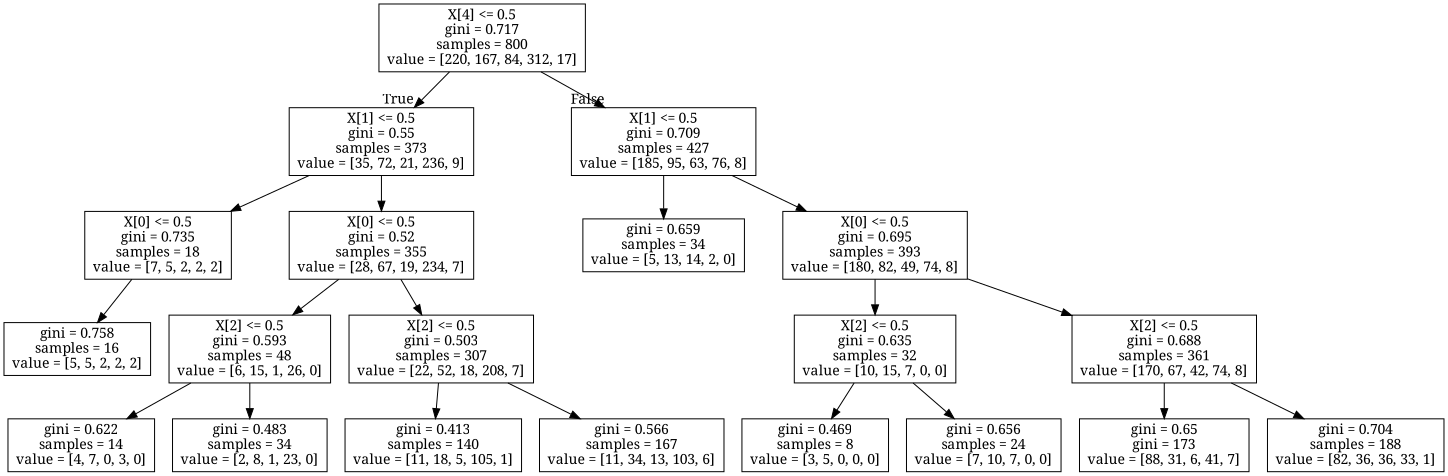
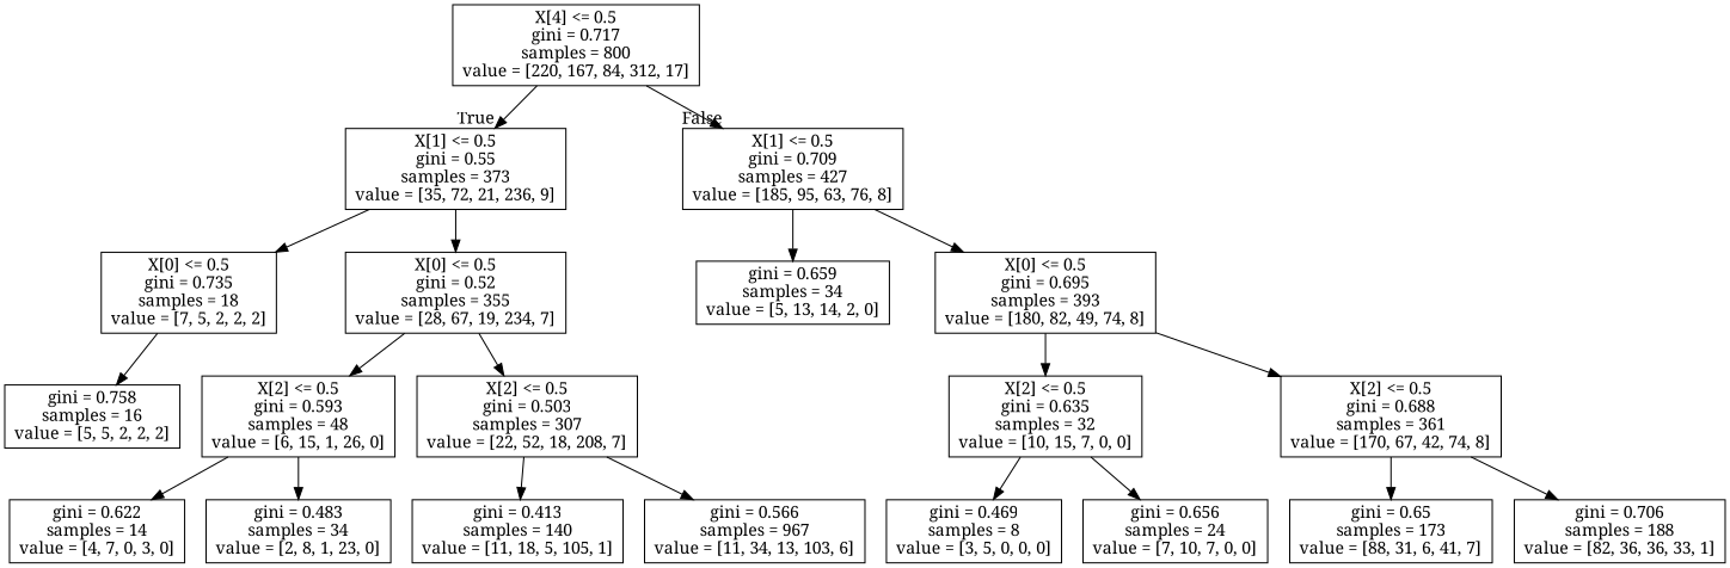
  digraph {
    fontname="Noto Serif"
    node [fontname="Noto Serif" shape=box]
    edge [fontname="Noto Serif"]
    n1 [label="X[4] <= 0.5\ngini = 0.717\nsamples = 800\nvalue = [220, 167, 84, 312, 17]"]
    n2 [label="X[1] <= 0.5\ngini = 0.55\nsamples = 373\nvalue = [35, 72, 21, 236, 9]"]
    n3 [label="X[1] <= 0.5\ngini = 0.709\nsamples = 427\nvalue = [185, 95, 63, 76, 8]"]
    n4 [label="X[0] <= 0.5\ngini = 0.735\nsamples = 18\nvalue = [7, 5, 2, 2, 2]"]
    n5 [label="X[0] <= 0.5\ngini = 0.52\nsamples = 355\nvalue = [28, 67, 19, 234, 7]"]
    n6 [label="gini = 0.659\nsamples = 34\nvalue = [5, 13, 14, 2, 0]"]
    n7 [label="X[0] <= 0.5\ngini = 0.695\nsamples = 393\nvalue = [180, 82, 49, 74, 8]"]
    n8 [label="gini = 0.758\nsamples = 16\nvalue = [5, 5, 2, 2, 2]"]
    n9 [label="X[2] <= 0.5\ngini = 0.593\nsamples = 48\nvalue = [6, 15, 1, 26, 0]"]
    n10 [label="X[2] <= 0.5\ngini = 0.503\nsamples = 307\nvalue = [22, 52, 18, 208, 7]"]
    n11 [label="gini = 0.622\nsamples = 14\nvalue = [4, 7, 0, 3, 0]"]
    n12 [label="gini = 0.483\nsamples = 34\nvalue = [2, 8, 1, 23, 0]"]
    n13 [label="gini = 0.413\nsamples = 140\nvalue = [11, 18, 5, 105, 1]"]
-   n14 [label="gini = 0.566\nsamples = 167\nvalue = [11, 34, 13, 103, 6]"]
+   n14 [label="gini = 0.566\nsamples = 967\nvalue = [11, 34, 13, 103, 6]"]
    n15 [label="X[2] <= 0.5\ngini = 0.635\nsamples = 32\nvalue = [10, 15, 7, 0, 0]"]
    n16 [label="X[2] <= 0.5\ngini = 0.688\nsamples = 361\nvalue = [170, 67, 42, 74, 8]"]
    n17 [label="gini = 0.469\nsamples = 8\nvalue = [3, 5, 0, 0, 0]"]
    n18 [label="gini = 0.656\nsamples = 24\nvalue = [7, 10, 7, 0, 0]"]
-   n19 [label="gini = 0.65\ngini = 173\nvalue = [88, 31, 6, 41, 7]"]
-   n20 [label="gini = 0.704\nsamples = 188\nvalue = [82, 36, 36, 33, 1]"]
+   n19 [label="gini = 0.65\nsamples = 173\nvalue = [88, 31, 6, 41, 7]"]
+   n20 [label="gini = 0.706\nsamples = 188\nvalue = [82, 36, 36, 33, 1]"]
    n1 -> n2 [headlabel=True labelangle=45 labeldistance=2.5]
    n1 -> n3 [headlabel=False labelangle=-45 labeldistance=2.5]
    n2 -> n4
    n2 -> n5
    n3 -> n6
    n3 -> n7
    n4 -> n8
    n5 -> n9
    n5 -> n10
    n7 -> n15
    n7 -> n16
    n9 -> n11
    n9 -> n12
    n10 -> n13
    n10 -> n14
    n15 -> n17
    n15 -> n18
    n16 -> n19
    n16 -> n20
  }
